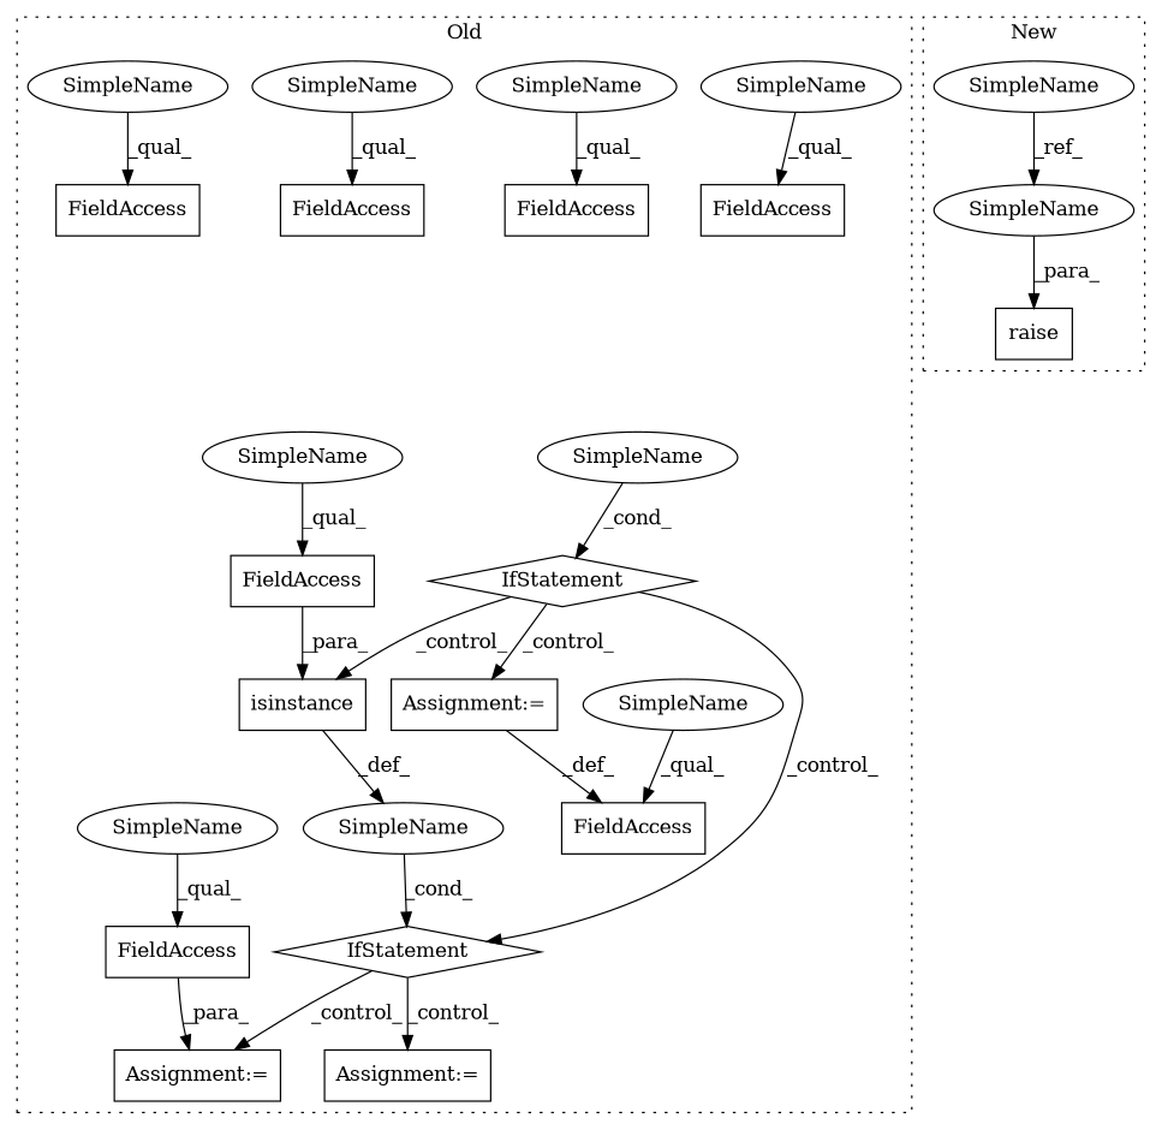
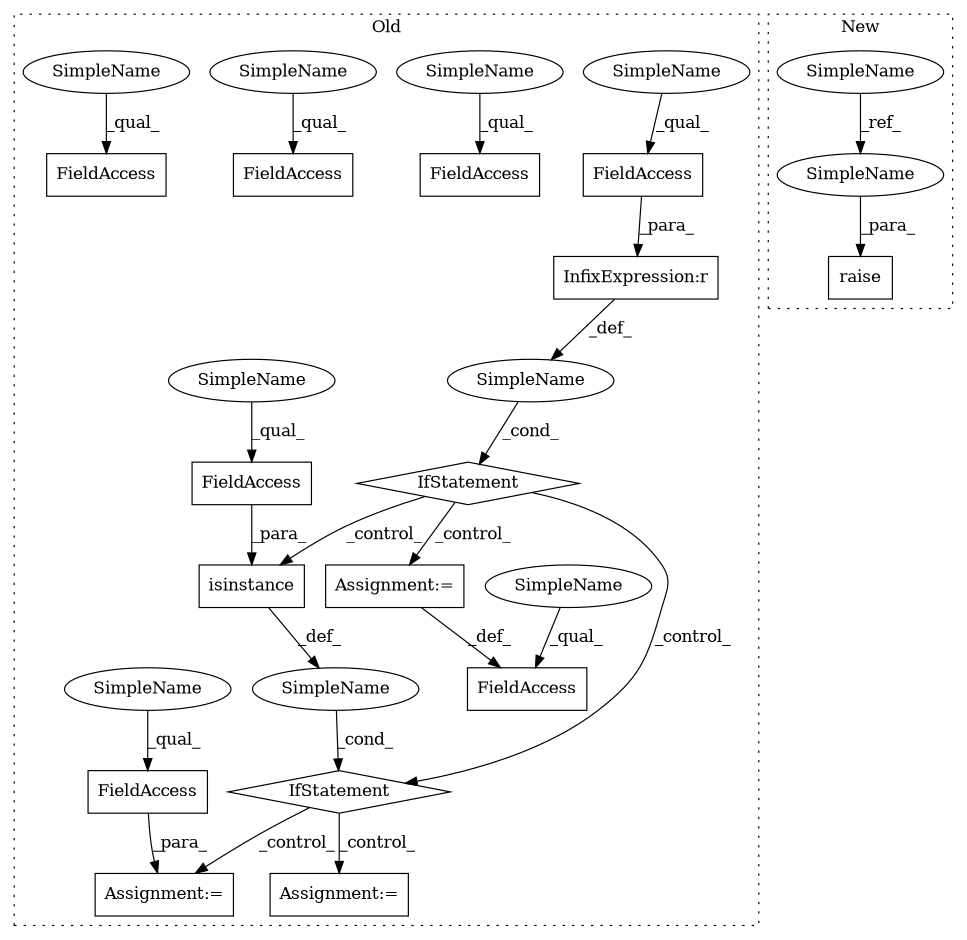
  digraph {
    node [a=42 l=4 shape=box]
    n1 [a=32 l="11,1" label=isinstance s="3831,3857"]
    n2 [a=22 l=11 label=FieldAccess s=3842]
    n3 [a=25 l="4,2" label=IfStatement s="3827,3858" shape=diamond]
    n4 [label=SimpleName shape=ellipse l=""]
    n5 [a=7 l=1 label="Assignment:=" s=3880]
    n6 [a=7 l=1 label="Assignment:=" s=3951]
    n7 [label=SimpleName shape=ellipse l=""]
+   n8 [a=27 label="InfixExpression:r" s=3749]
    n9 [a=22 l=11 label=FieldAccess s=3738]
    n10 [a=22 l=24 label=FieldAccess s=4118]
    n11 [a=22 l=11 label=FieldAccess s=3952]
    n12 [a=22 l=11 label=FieldAccess s=3904]
    n13 [a=22 l=23 label=FieldAccess s=3975]
    n14 [a=22 l=12 label=FieldAccess s=3769]
    n15 [a=25 l="4,2" label=IfStatement s="3734,3759" shape=diamond]
    n16 [a=7 l=1 label="Assignment:=" s=3781]
    n17 [label=SimpleName s=3842 shape=ellipse]
    n18 [label=SimpleName s=3738 shape=ellipse]
    n19 [label=SimpleName s=3769 shape=ellipse]
    n20 [label=SimpleName s=4118 shape=ellipse]
    n21 [label=SimpleName s=3975 shape=ellipse]
    n22 [label=SimpleName s=3904 shape=ellipse]
    n23 [label=SimpleName s=3952 shape=ellipse]
    n24 [a=32 l="6,1" label=raise s="3018,3044"]
    n25 [label=SimpleName s=3007 shape=ellipse]
    n26 [label=SimpleName s=3040 shape=ellipse]
    subgraph cluster_1 {
      label=Old
      style=dotted
      n1
      n2
      n3
      n4
      n5
      n6
      n7
+     n8
      n9
      n10
      n11
      n12
      n13
      n14
      n15
      n16
      n17
      n18
      n19
      n20
      n21
      n22
      n23
    }
    subgraph cluster_2 {
      label=New
      style=dotted
      n24
      n25
      n26
    }
    n1 -> n4 [label=_def_]
    n2 -> n1 [label=_para_]
    n3 -> n5 [label=_control_]
    n3 -> n6 [label=_control_]
    n4 -> n3 [label=_cond_]
    n7 -> n15 [label=_cond_]
+   n8 -> n7 [label=_def_]
+   n9 -> n8 [label=_para_]
    n11 -> n6 [label=_para_]
    n15 -> n1 [label=_control_]
    n15 -> n3 [label=_control_]
    n15 -> n16 [label=_control_]
    n16 -> n14 [label=_def_]
    n17 -> n2 [label=_qual_]
    n18 -> n9 [label=_qual_]
    n19 -> n14 [label=_qual_]
    n20 -> n10 [label=_qual_]
    n21 -> n13 [label=_qual_]
    n22 -> n12 [label=_qual_]
    n23 -> n11 [label=_qual_]
    n25 -> n26 [label=_ref_]
    n26 -> n24 [label=_para_]
  }
